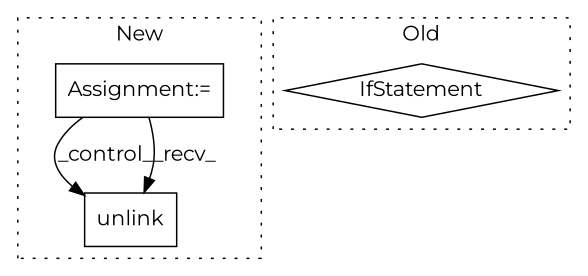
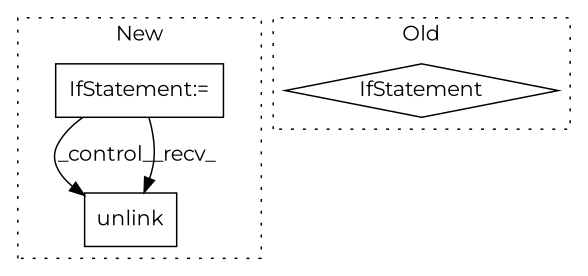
  digraph {
    fontname=Montserrat
    node [shape=box fontname=Montserrat]
    edge [fontname=Montserrat]
    n1 [a=32 l=8 label=unlink s=2234]
-   n2 [a=7 l=1 label="Assignment:=" s=1754]
+   n2 [a=7 l=1 label="IfStatement:=" s=1754]
    n3 [a=25 l="4,2" label=IfStatement s="2424,2452" shape=diamond]
    subgraph cluster_1 {
      label=New
      style=dotted
      n1
      n2
    }
    subgraph cluster_2 {
      label=Old
      style=dotted
      n3
    }
    n2 -> n1 [label=_control_]
    n2 -> n1 [label=_recv_]
  }
